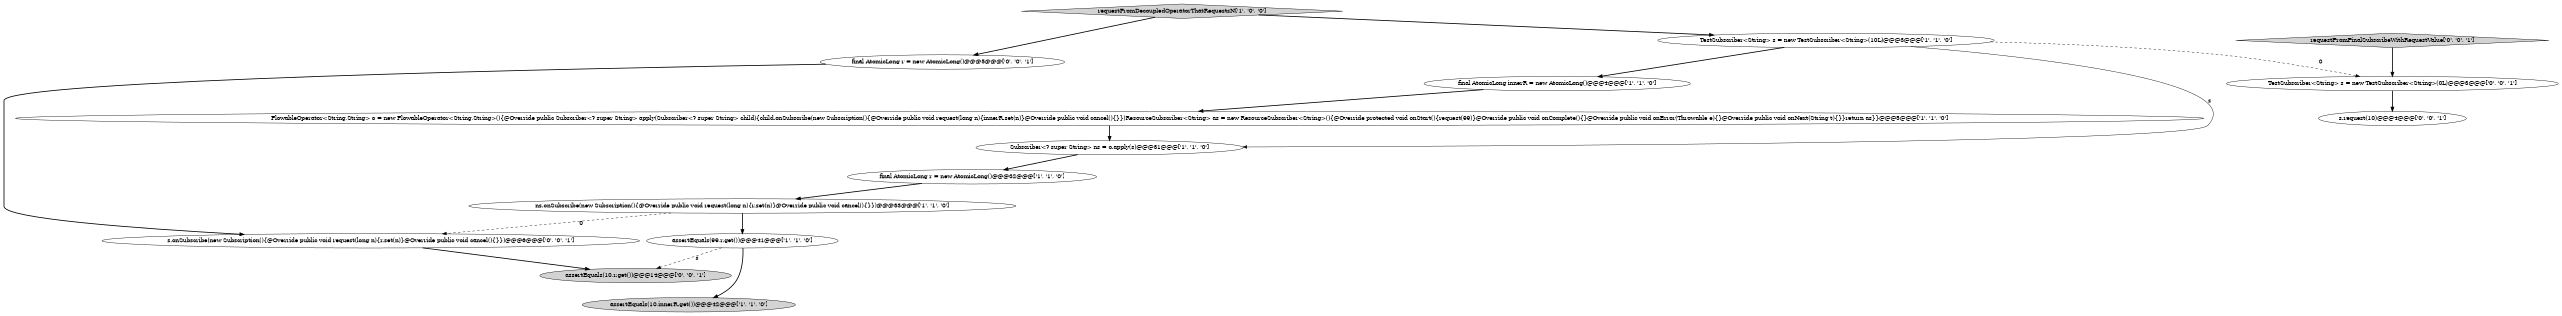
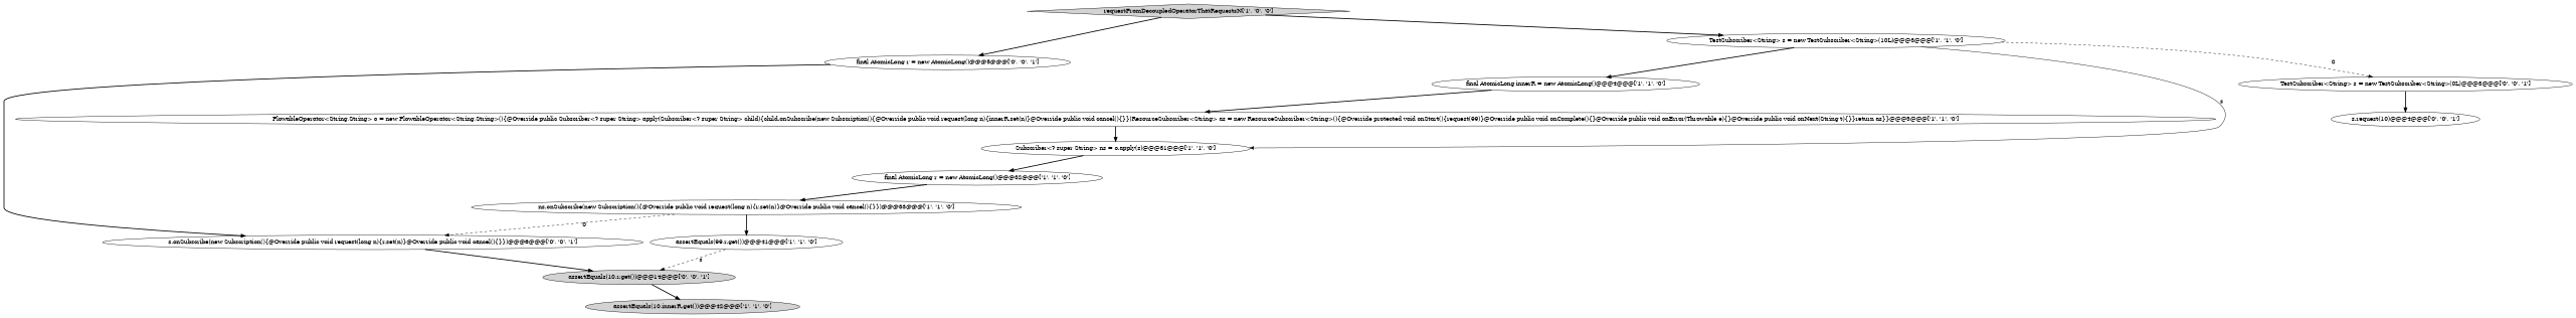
  digraph {
    node [fillcolor=white shape=ellipse style=filled]
    edge [style=bold]
    n1 [label="ns.onSubscribe(new Subscription(){@Override public void request(long n){r.set(n)}@Override public void cancel(){}})@@@33@@@['1', '1', '0']"]
    n2 [label="assertEquals(99,r.get())@@@41@@@['1', '1', '0']"]
    n3 [label="s.onSubscribe(new Subscription(){@Override public void request(long n){r.set(n)}@Override public void cancel(){}})@@@6@@@['0', '0', '1']"]
    n4 [fillcolor=lightgray label="assertEquals(10,r.get())@@@14@@@['0', '0', '1']"]
    n5 [fillcolor=lightgray label="assertEquals(10,innerR.get())@@@42@@@['1', '1', '0']"]
    n6 [label="final AtomicLong r = new AtomicLong()@@@32@@@['1', '1', '0']"]
    n7 [label="Subscriber<? super String> ns = o.apply(s)@@@31@@@['1', '1', '0']"]
    n8 [label="FlowableOperator<String,String> o = new FlowableOperator<String,String>(){@Override public Subscriber<? super String> apply(Subscriber<? super String> child){child.onSubscribe(new Subscription(){@Override public void request(long n){innerR.set(n)}@Override public void cancel(){}})ResourceSubscriber<String> as = new ResourceSubscriber<String>(){@Override protected void onStart(){request(99)}@Override public void onComplete(){}@Override public void onError(Throwable e){}@Override public void onNext(String t){}}return as}}@@@5@@@['1', '1', '0']"]
    n9 [label="final AtomicLong r = new AtomicLong()@@@5@@@['0', '0', '1']"]
    n10 [label="s.request(10)@@@4@@@['0', '0', '1']"]
-   n11 [fillcolor=lightgray label="requestFromFinalSubscribeWithRequestValue['0', '0', '1']" shape=diamond]
    n12 [label="TestSubscriber<String> s = new TestSubscriber<String>(0L)@@@3@@@['0', '0', '1']"]
    n13 [label="TestSubscriber<String> s = new TestSubscriber<String>(10L)@@@3@@@['1', '1', '0']"]
    n14 [label="final AtomicLong innerR = new AtomicLong()@@@4@@@['1', '1', '0']"]
    n15 [fillcolor=lightgray label="requestFromDecoupledOperatorThatRequestsN['1', '0', '0']" shape=diamond]
    n1 -> n2
    n1 -> n3 [label=0 style=dashed]
    n2 -> n4 [label=s style=dashed]
-   n2 -> n5
+   n4 -> n5
    n3 -> n4
    n6 -> n1
    n7 -> n6
    n8 -> n7
    n9 -> n3
-   n11 -> n12
    n12 -> n10
    n13 -> n7 [label=s style=solid]
    n13 -> n12 [label=0 style=dashed]
    n13 -> n14
    n14 -> n8
    n15 -> n9
    n15 -> n13
  }
